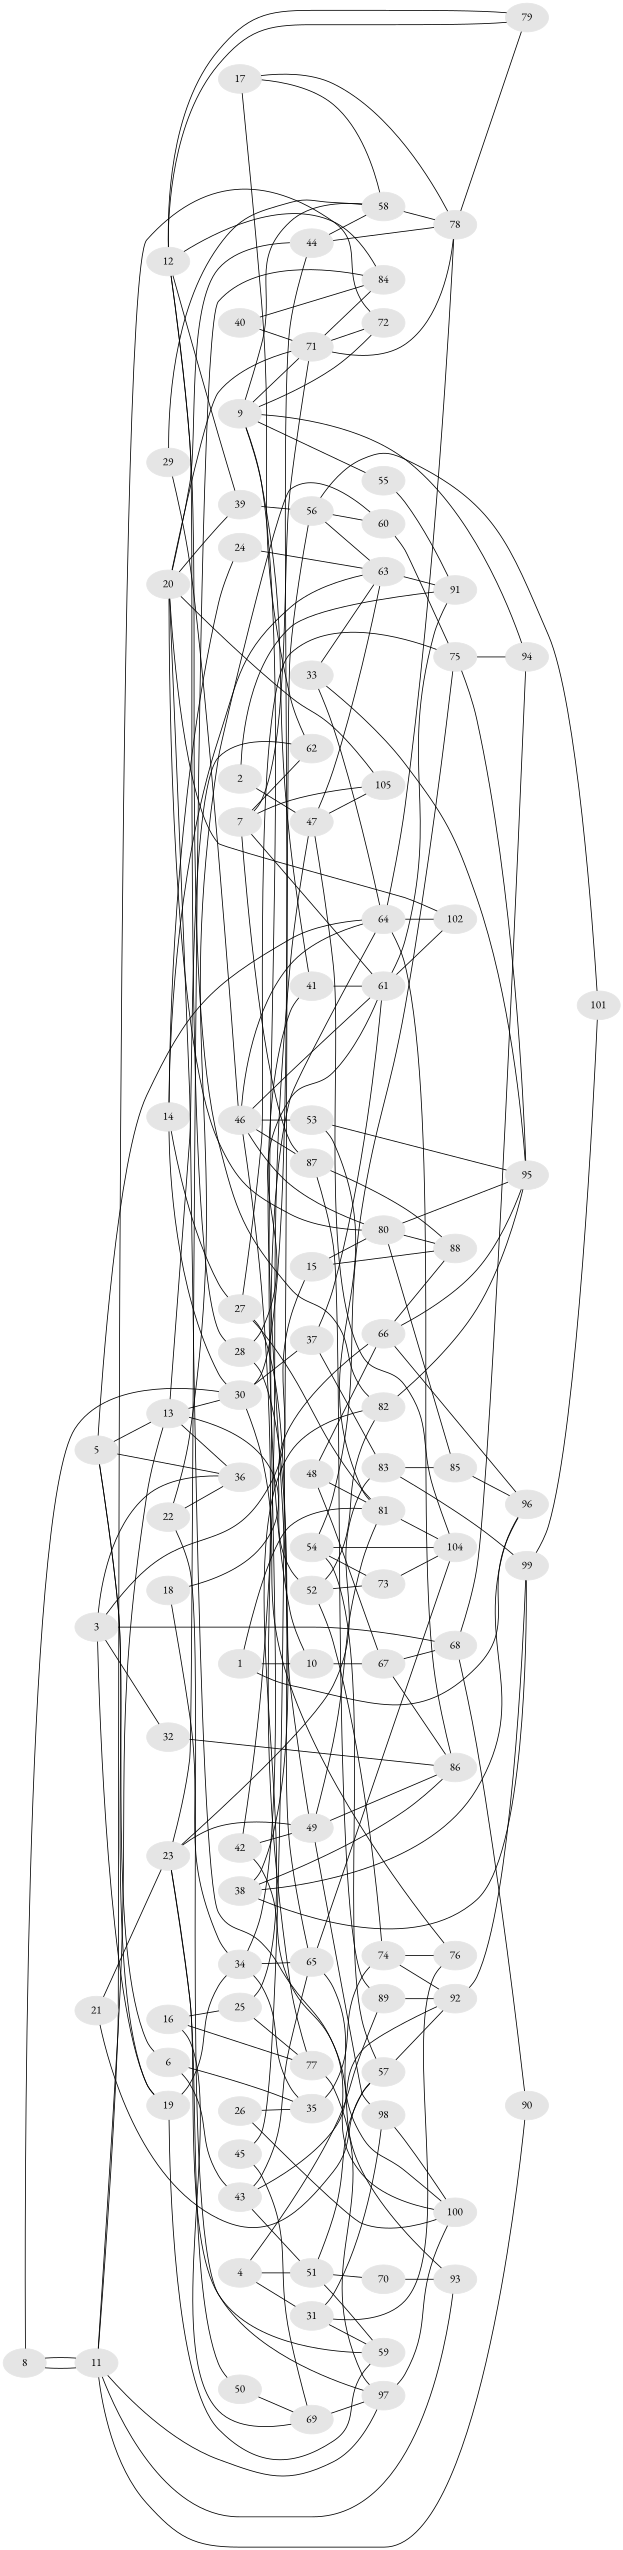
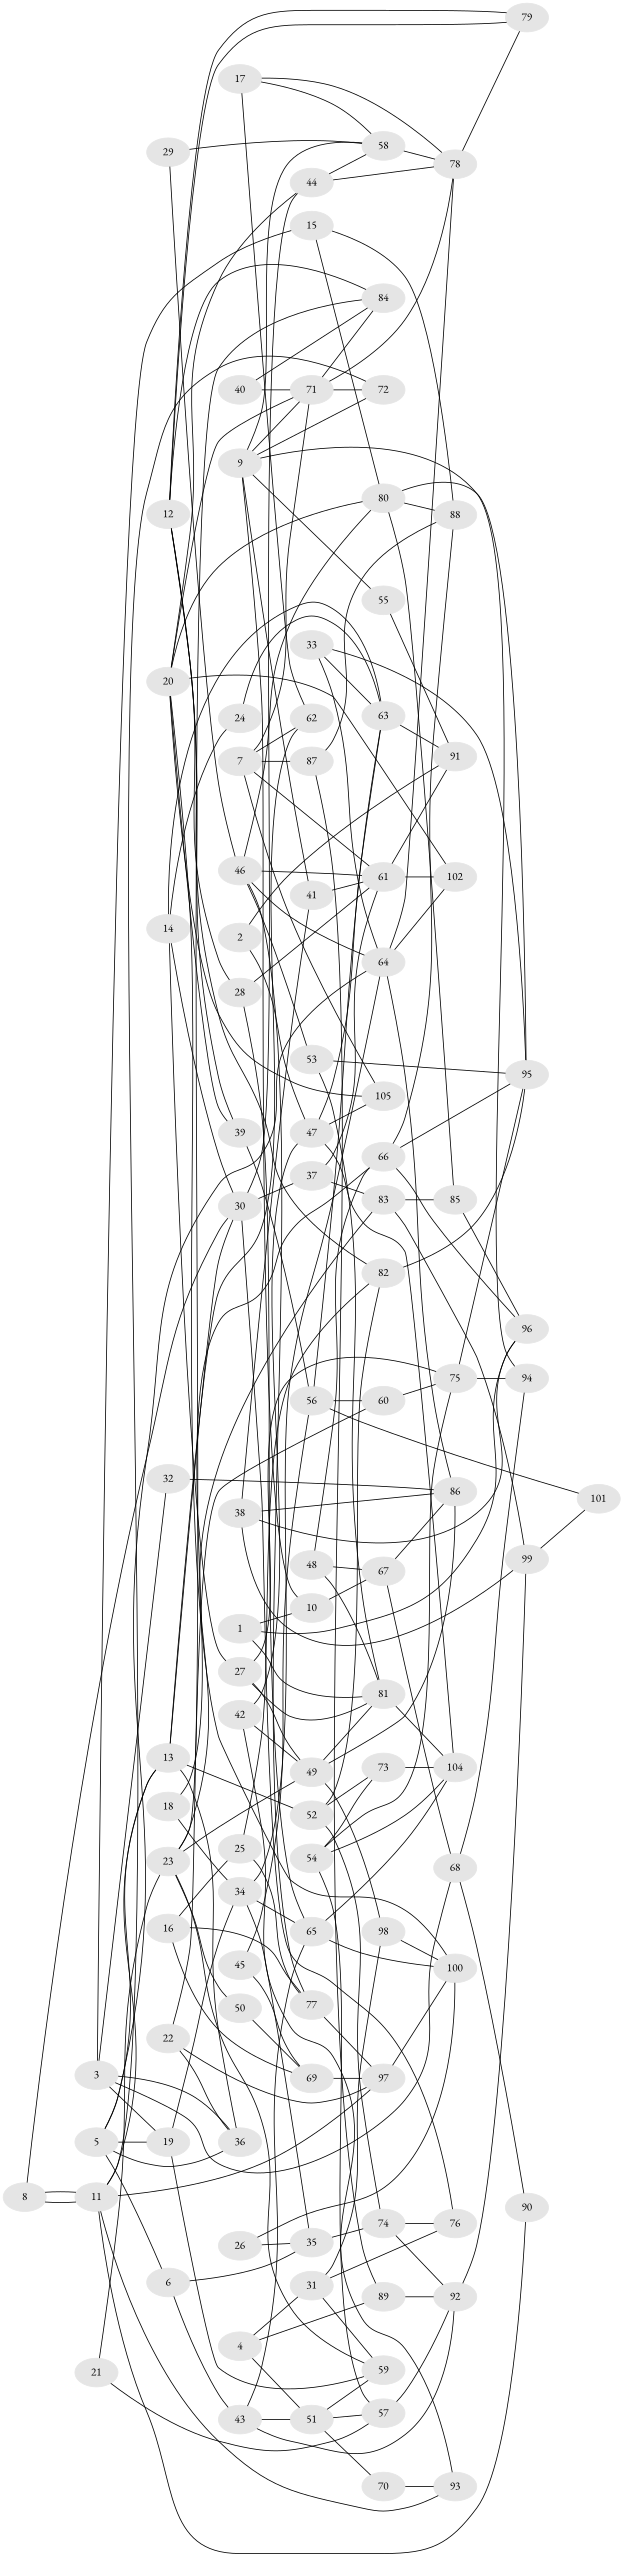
  graph {
    fontname="EB Garamond"
    rankdir=LR
    node [color=gray90 fontname="EB Garamond" style=filled]
    edge [fontname="EB Garamond"]
    1
    10
    81
    96
    67
    104
    2
    47
    91
    105
    63
    3
    15
    19
    32
    36
    68
    80
    88
    34
    59
    86
    94
    90
    4
    31
    51
    89
    76
    98
    57
    70
    92
    5
    6
    13
    64
    35
    43
    62
    30
    52
    78
    102
    74
    65
    7
    61
    71
    87
    72
    84
    8
    11
    93
    97
    44
    37
    9
    41
    55
    58
    100
    12
    28
    39
    79
    82
    56
    95
    73
    14
    24
    27
    49
    75
    85
    16
    25
    69
    77
    17
    18
    66
    20
    21
    23
    50
    83
    22
    60
    99
    26
    29
    46
    53
    33
    38
    101
    40
    42
    45
    48
    54
    1 -- 10
    1 -- 81
    1 -- 96
    10 -- 67
    81 -- 104
    67 -- 68
    67 -- 86
    2 -- 47
    2 -- 91
    47 -- 104
    47 -- 105
    47 -- 63
    63 -- 91
    3 -- 15
    3 -- 19
    3 -- 32
    3 -- 36
    3 -- 68
    15 -- 80
    15 -- 88
    19 -- 34
    19 -- 59
    32 -- 86
    68 -- 94
    68 -- 90
    80 -- 88
    80 -- 95
    80 -- 85
    34 -- 64
    34 -- 35
    34 -- 65
    4 -- 31
    4 -- 51
    4 -- 89
    31 -- 59
    31 -- 76
    31 -- 98
    51 -- 59
    51 -- 57
    51 -- 70
    89 -- 92
    98 -- 100
    57 -- 92
    70 -- 93
    92 -- 99
    5 -- 19
    5 -- 36
    5 -- 6
    5 -- 13
    5 -- 64
    6 -- 35
    6 -- 43
    13 -- 36
    13 -- 62
    13 -- 30
    13 -- 52
    64 -- 86
    64 -- 78
    64 -- 102
    35 -- 74
    43 -- 51
    43 -- 92
    43 -- 65
    30 -- 76
    30 -- 44
    30 -- 37
    52 -- 74
    52 -- 82
    52 -- 73
    78 -- 79
    74 -- 76
    74 -- 92
    65 -- 104
    65 -- 100
    7 -- 105
    7 -- 62
    7 -- 61
    7 -- 71
    7 -- 87
    61 -- 91
    61 -- 102
    71 -- 78
    71 -- 72
    71 -- 84
    87 -- 88
    87 -- 89
    8 -- 30
    8 -- 11
    8 -- 11
    11 -- 90
    11 -- 13
    11 -- 72
    11 -- 93
    11 -- 97
    97 -- 100
    44 -- 78
    44 -- 58
    37 -- 61
    37 -- 83
    9 -- 10
    9 -- 94
    9 -- 71
    9 -- 72
    9 -- 41
    9 -- 55
    9 -- 58
    41 -- 61
    55 -- 91
    58 -- 78
    12 -- 84
    12 -- 28
    12 -- 39
    12 -- 79
    12 -- 79
    12 -- 82
    28 -- 65
    28 -- 61
    39 -- 56
    82 -- 95
    56 -- 63
    56 -- 60
    56 -- 101
    73 -- 104
    14 -- 63
    14 -- 30
    14 -- 24
    14 -- 27
    24 -- 63
    27 -- 81
    27 -- 49
    27 -- 75
    49 -- 81
    49 -- 86
    49 -- 98
    75 -- 94
    75 -- 95
    85 -- 96
    16 -- 25
    16 -- 69
    16 -- 77
    25 -- 82
    25 -- 77
    69 -- 97
    77 -- 97
    17 -- 62
    17 -- 78
    17 -- 58
    18 -- 34
    18 -- 66
    66 -- 96
    66 -- 88
    66 -- 95
    20 -- 105
    20 -- 80
    20 -- 102
    20 -- 71
    20 -- 44
    20 -- 100
    20 -- 39
    21 -- 57
    21 -- 23
    23 -- 59
    23 -- 84
    23 -- 49
    23 -- 50
    23 -- 83
    50 -- 69
    83 -- 85
    83 -- 99
    22 -- 36
    22 -- 97
    22 -- 60
    60 -- 75
    99 -- 101
    26 -- 35
    26 -- 100
    29 -- 58
    29 -- 46
    46 -- 80
    46 -- 64
    46 -- 61
-   46 -- 87
    46 -- 77
    46 -- 53
    53 -- 81
    53 -- 95
    33 -- 63
    33 -- 64
    33 -- 95
    38 -- 96
    38 -- 86
    38 -- 41
    38 -- 99
    40 -- 71
    40 -- 84
    42 -- 47
    42 -- 93
    42 -- 49
    45 -- 56
    45 -- 69
    48 -- 81
    48 -- 67
    48 -- 66
    54 -- 104
    54 -- 57
    54 -- 73
    54 -- 75
  }
